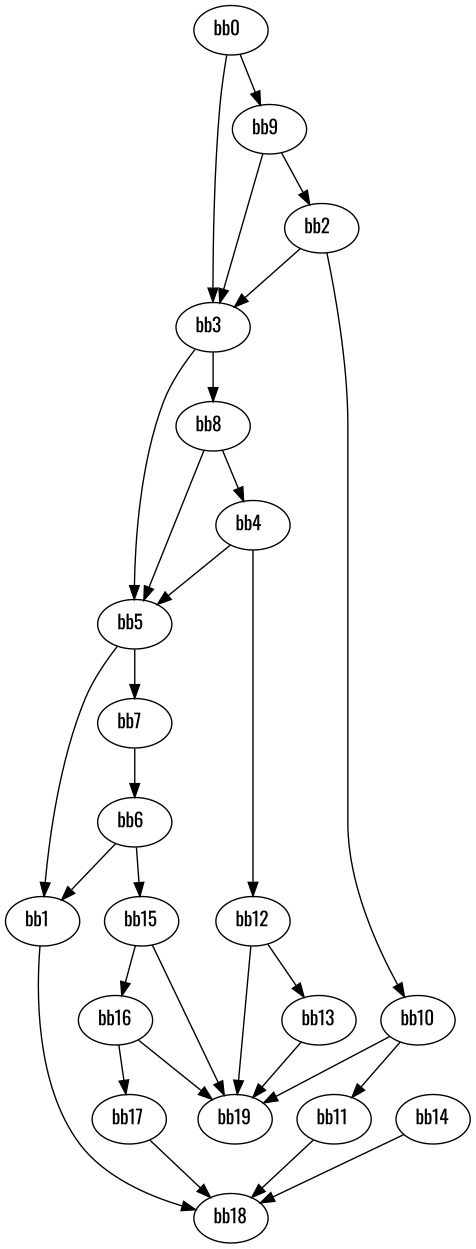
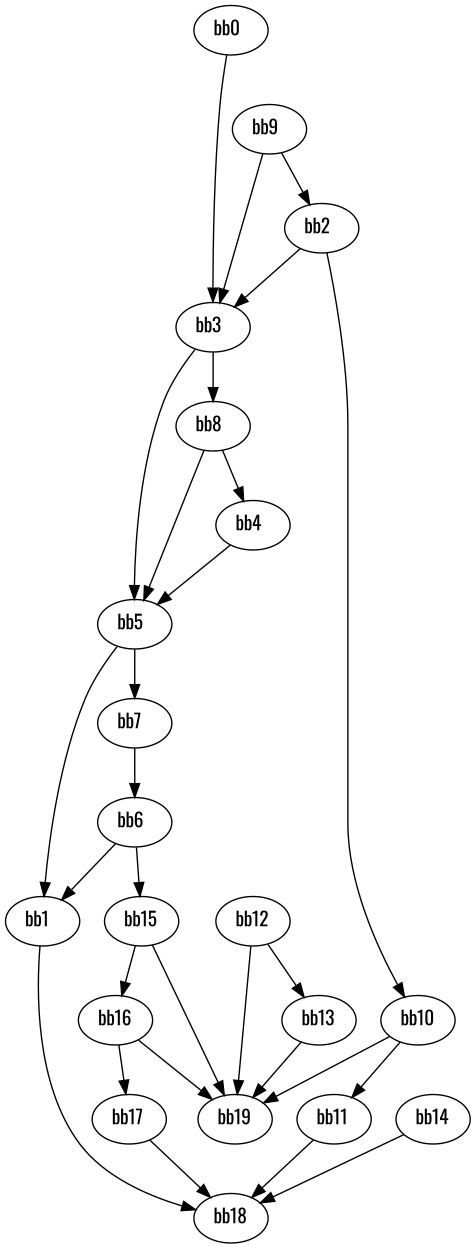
  digraph {
    fontname=Oswald
    node [fontname=Oswald]
    edge [fontname=Oswald]
    n1 [label="bb0\l"]
    n2 [label="bb3\l"]
    n3 [label="bb9\l"]
    n4 [label="bb5\l"]
    n5 [label="bb8\l"]
    n6 [label="bb2\l"]
    n7 [label="bb1\l"]
    n8 [label="bb18\l"]
    n9 [label="bb10\l"]
    n10 [label="bb11\l"]
    n11 [label="bb19\l"]
    n12 [label="bb7\l"]
    n13 [label="bb4\l"]
    n14 [label="bb12\l"]
    n15 [label="bb13\l"]
    n16 [label="bb6\l"]
    n17 [label="bb15\l"]
    n18 [label="bb16\l"]
    n19 [label="bb14\l"]
    n20 [label="bb17\l"]
    n1 -> n2
-   n1 -> n3
    n2 -> n4
    n2 -> n5
    n3 -> n2
    n3 -> n6
    n4 -> n7
    n4 -> n12
    n5 -> n4
    n5 -> n13
    n6 -> n2
    n6 -> n9
    n7 -> n8
    n9 -> n10
    n9 -> n11
    n10 -> n8
    n12 -> n16
    n13 -> n4
-   n13 -> n14
    n14 -> n11
    n14 -> n15
    n15 -> n11
    n16 -> n7
    n16 -> n17
    n17 -> n11
    n17 -> n18
    n18 -> n11
    n18 -> n20
    n19 -> n8
    n20 -> n8
  }
